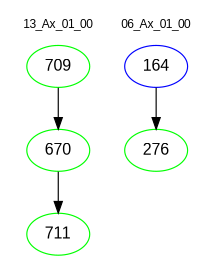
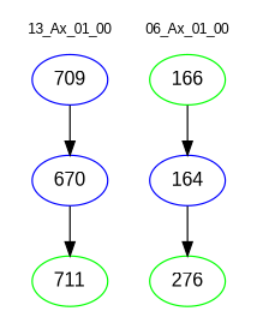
  digraph {
    fontname="Liberation Sans"
    node [color=green fontname="Liberation Sans"]
    edge [color=black fontname="Liberation Sans"]
-   n1 [label=709]
-   n2 [label=670]
+   n1 [color=blue label=709]
+   n2 [color=blue label=670]
    n3 [label=711]
+   n4 [label=166]
    n5 [color=blue label=164]
    n6 [label=276]
    subgraph cluster_1 {
      color=white
      fontsize=10
      label="13_Ax_01_00"
      n1
      n2
      n3
    }
    subgraph cluster_2 {
      color=white
      fontsize=10
      label="06_Ax_01_00"
+     n4
      n5
      n6
    }
    n1 -> n2
    n2 -> n3
+   n4 -> n5
    n5 -> n6
  }
